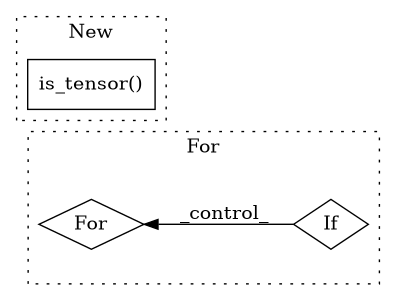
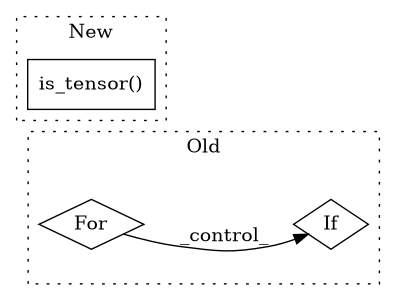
  digraph {
    rankdir=LR
    node [shape=diamond]
    n1 [a=107 l="4,14" label=For s="19549,19622"]
    n2 [a=96 l=3 label=If s=19636]
    n3 [a=75 l="16,1" label="is_tensor()" s="18747,18764" shape=box]
    subgraph cluster_1 {
-     label=For
+     label=Old
      style=dotted
      n1
      n2
    }
    subgraph cluster_2 {
      label=New
      style=dotted
      n3
    }
-   n2 -> n1 [label=_control_]
+   n1 -> n2 [label=_control_]
  }
